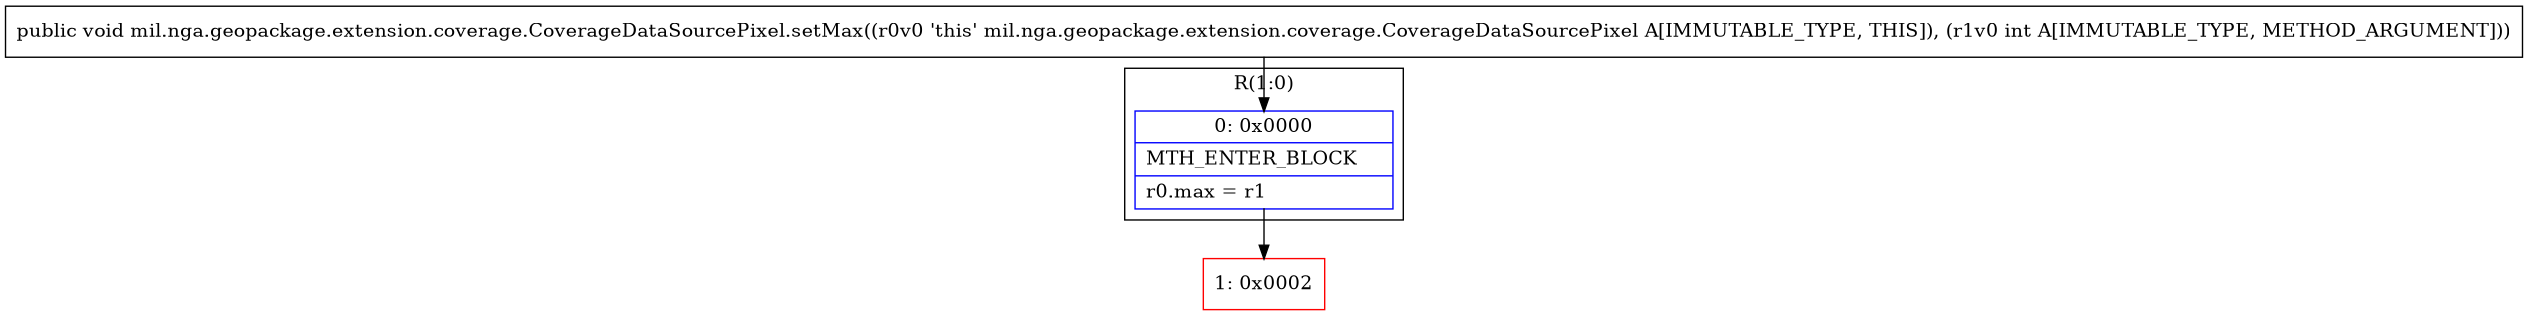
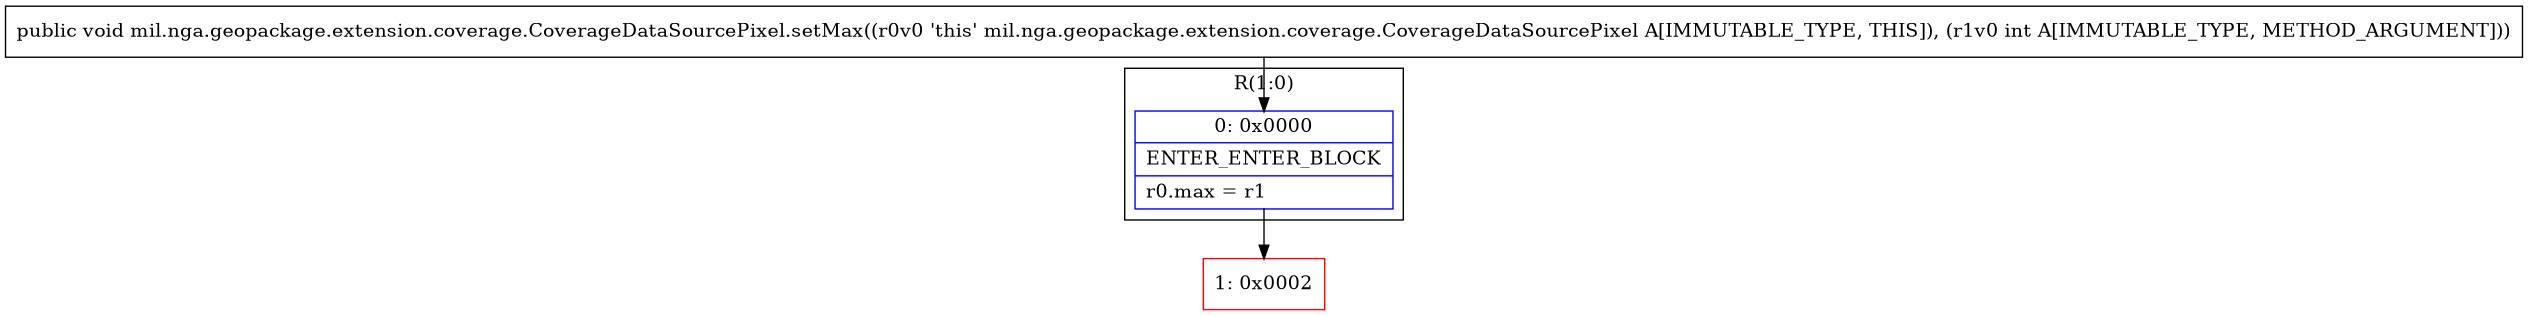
  digraph {
    node [shape=record]
-   n1 [color=blue label="{0\:\ 0x0000|MTH_ENTER_BLOCK\l|r0.max = r1\l}"]
+   n1 [color=blue label="{0\:\ 0x0000|ENTER_ENTER_BLOCK\l|r0.max = r1\l}"]
    n2 [color=red label="{1\:\ 0x0002}"]
    n3 [label="{public void mil.nga.geopackage.extension.coverage.CoverageDataSourcePixel.setMax((r0v0 'this' mil.nga.geopackage.extension.coverage.CoverageDataSourcePixel A[IMMUTABLE_TYPE, THIS]), (r1v0 int A[IMMUTABLE_TYPE, METHOD_ARGUMENT])) }"]
    subgraph cluster_1 {
      label="R(1:0)"
      n1
    }
    n1 -> n2
    n3 -> n1
  }
